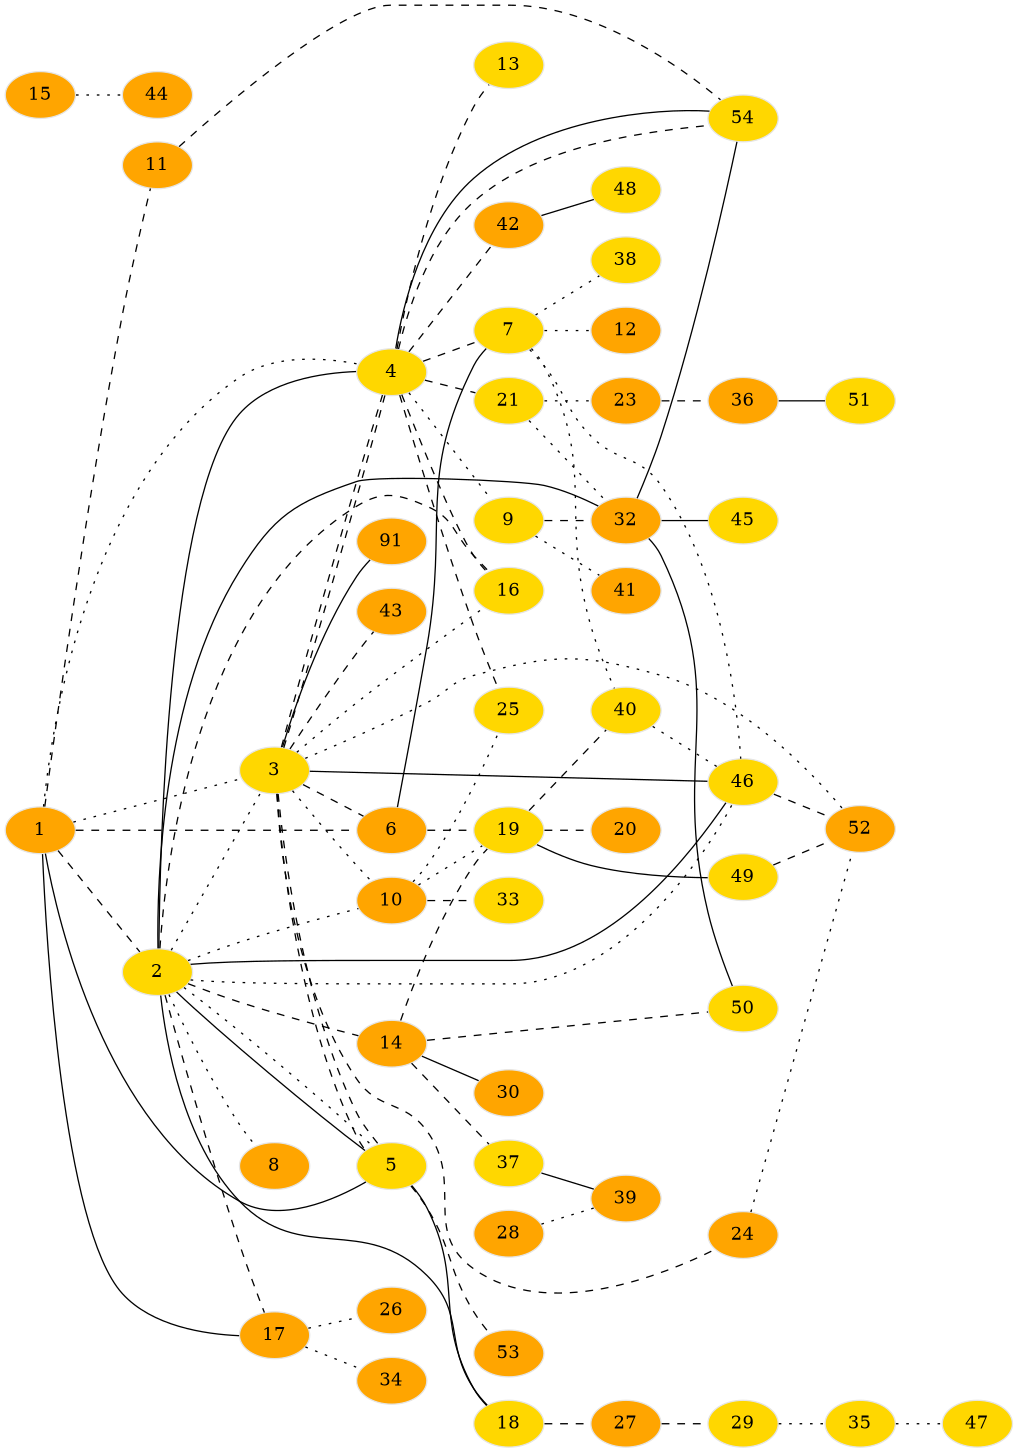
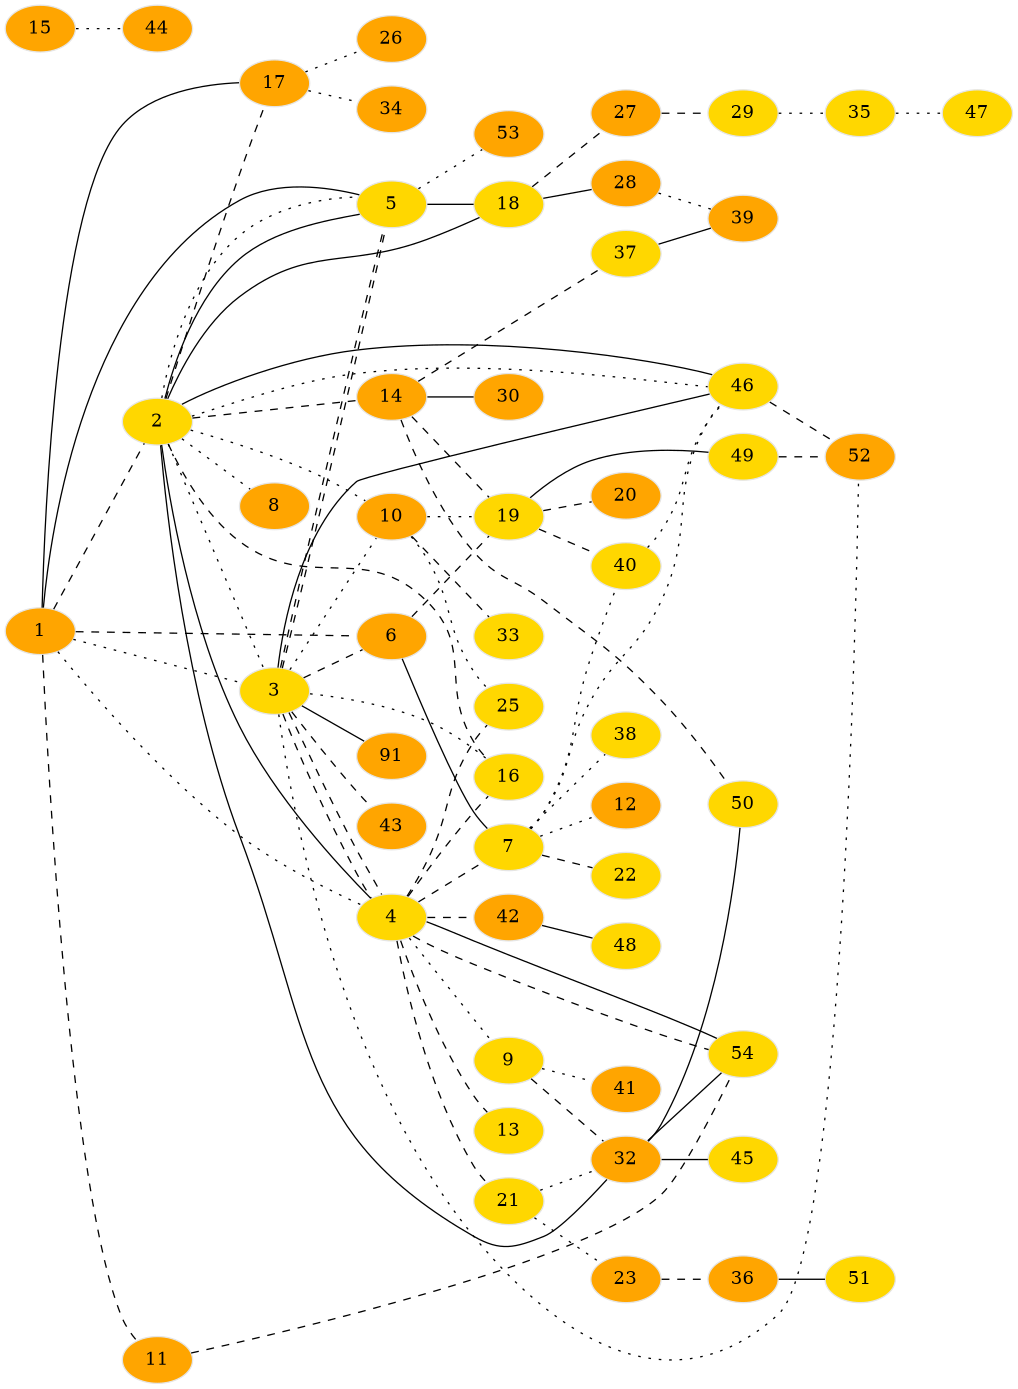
  graph {
    rankdir=LR
    node [color=gray90 fillcolor=gold style=filled]
    edge [style=dashed]
    2
    1 [fillcolor=orange]
    3
    4
    5
    6 [fillcolor=orange]
    11 [fillcolor=orange]
    17 [fillcolor=orange]
    8 [fillcolor=orange]
    10 [fillcolor=orange]
    14 [fillcolor=orange]
    16
    18
    32 [fillcolor=orange]
    46
-   24 [fillcolor=orange]
    n17 [fillcolor=orange label=91]
    43 [fillcolor=orange]
    52 [fillcolor=orange]
    7
    9
    13
    21
    25
    42 [fillcolor=orange]
    54
    53 [fillcolor=orange]
    19
    26 [fillcolor=orange]
    34 [fillcolor=orange]
    33
    30 [fillcolor=orange]
    37
    50
    27 [fillcolor=orange]
    28 [fillcolor=orange]
    45
    12 [fillcolor=orange]
+   22
    38
    40
    41 [fillcolor=orange]
    23 [fillcolor=orange]
    48
    15 [fillcolor=orange]
    44 [fillcolor=orange]
    20 [fillcolor=orange]
    49
    39 [fillcolor=orange]
    29
    36 [fillcolor=orange]
    51
    35
    47
    2 -- 3 [style=dotted]
    2 -- 4 [style=solid]
    2 -- 5 [style=solid]
    2 -- 5 [style=dotted]
    2 -- 17
    2 -- 8 [style=dotted]
    2 -- 10 [style=dotted]
    2 -- 14
    2 -- 16
    2 -- 18 [style=solid]
    2 -- 32 [style=solid]
    2 -- 46 [style=dotted]
    2 -- 46 [style=solid]
    1 -- 2
    1 -- 3 [style=dotted]
    1 -- 4 [style=dotted]
    1 -- 5 [style=solid]
    1 -- 6
    1 -- 11
    1 -- 17 [style=solid]
    3 -- 4
    3 -- 4
    3 -- 5
    3 -- 5
    3 -- 6
    3 -- 10 [style=dotted]
    3 -- 16 [style=dotted]
    3 -- 46 [style=solid]
-   3 -- 24
    3 -- n17 [style=solid]
    3 -- 43
    3 -- 52 [style=dotted]
    4 -- 16
    4 -- 7
    4 -- 9 [style=dotted]
    4 -- 13
    4 -- 21
    4 -- 25
    4 -- 42
    4 -- 54
    4 -- 54 [style=solid]
    5 -- 18 [style=solid]
-   5 -- 53
+   5 -- 53 [style=dotted]
    6 -- 7 [style=solid]
    6 -- 19
    11 -- 54
    17 -- 26 [style=dotted]
    17 -- 34 [style=dotted]
    10 -- 25 [style=dotted]
    10 -- 19 [style=dotted]
    10 -- 33
    14 -- 19
    14 -- 30 [style=solid]
    14 -- 37
    14 -- 50
    18 -- 27
+   18 -- 28 [style=solid]
    32 -- 54 [style=solid]
    32 -- 50 [style=solid]
    32 -- 45 [style=solid]
    46 -- 52
-   24 -- 52 [style=dotted]
    7 -- 46 [style=dotted]
    7 -- 12 [style=dotted]
+   7 -- 22
    7 -- 38 [style=dotted]
    7 -- 40 [style=dotted]
    9 -- 32
    9 -- 41 [style=dotted]
    21 -- 32 [style=dotted]
    21 -- 23 [style=dotted]
    42 -- 48 [style=solid]
    19 -- 40
    19 -- 20
    19 -- 49 [style=solid]
    37 -- 39 [style=solid]
    27 -- 29
    28 -- 39 [style=dotted]
    40 -- 46 [style=dotted]
    23 -- 36
    15 -- 44 [style=dotted]
    49 -- 52
    29 -- 35 [style=dotted]
    36 -- 51 [style=solid]
    35 -- 47 [style=dotted]
  }
